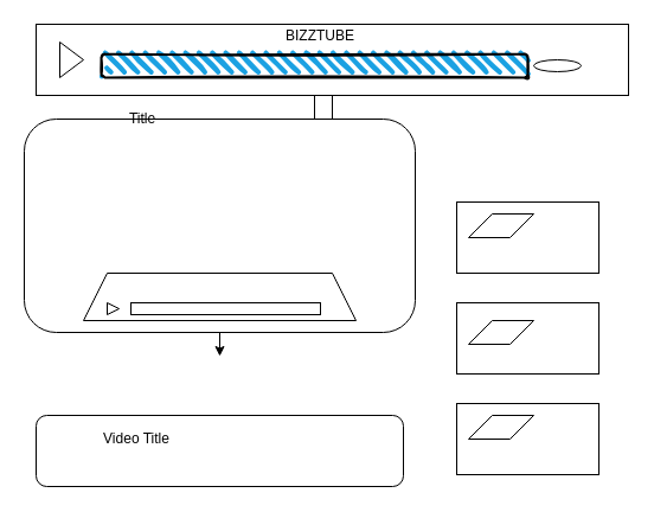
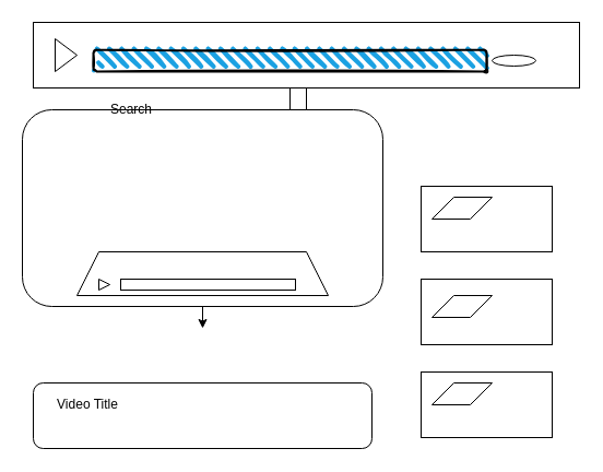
  <mxCell id="0" />
  <mxCell id="1" parent="0" />
  <mxCell id="2" value="" style="edgeStyle=orthogonalEdgeStyle;rounded=0;orthogonalLoop=1;jettySize=auto;html=1;" edge="1" parent="1" source="3" target="21"><mxGeometry relative="1" as="geometry" /></mxCell>
  <mxCell id="3" value="" style="rounded=0;whiteSpace=wrap;html=1;" vertex="1" parent="1"><mxGeometry x="30" y="20" width="500" height="60" as="geometry" /></mxCell>
  <mxCell id="4" value="" style="ellipse;whiteSpace=wrap;html=1;" vertex="1" parent="1"><mxGeometry x="450" y="50" width="40" height="10" as="geometry" /></mxCell>
  <mxCell id="5" value="" style="triangle;html=1;whiteSpace=wrap;" vertex="1" parent="1"><mxGeometry x="50" y="35" width="20" height="30" as="geometry" /></mxCell>
  <mxCell id="6" value="Text" style="text;html=1;strokeColor=none;fillColor=none;align=center;verticalAlign=middle;whiteSpace=wrap;rounded=0;" vertex="1" parent="1"><mxGeometry x="270" y="210" width="40" height="20" as="geometry" /></mxCell>
- <mxCell id="7" value="BIZZTUBE" style="text;html=1;strokeColor=none;fillColor=none;align=center;verticalAlign=middle;whiteSpace=wrap;rounded=0;" vertex="1" parent="1"><mxGeometry x="240" y="20" width="60" height="20" as="geometry" /></mxCell>
  <mxCell id="8" value="" style="rounded=0;whiteSpace=wrap;html=1;" vertex="1" parent="1"><mxGeometry x="385" y="170" width="120" height="60" as="geometry" /></mxCell>
  <mxCell id="9" value="" style="rounded=0;whiteSpace=wrap;html=1;" vertex="1" parent="1"><mxGeometry x="385" y="255" width="120" height="60" as="geometry" /></mxCell>
  <mxCell id="10" value="" style="rounded=0;whiteSpace=wrap;html=1;" vertex="1" parent="1"><mxGeometry x="385" y="340" width="120" height="60" as="geometry" /></mxCell>
  <mxCell id="11" style="edgeStyle=orthogonalEdgeStyle;rounded=0;orthogonalLoop=1;jettySize=auto;html=1;exitX=0.5;exitY=1;exitDx=0;exitDy=0;" edge="1" parent="1" source="12"><mxGeometry relative="1" as="geometry"><mxPoint x="185" y="300" as="targetPoint" /></mxGeometry></mxCell>
  <mxCell id="12" value="" style="rounded=1;whiteSpace=wrap;html=1;" vertex="1" parent="1"><mxGeometry y="100" width="330" height="180" as="geometry" x="20" /></mxCell>
  <mxCell id="13" value="" style="rounded=1;whiteSpace=wrap;html=1;" vertex="1" parent="1"><mxGeometry x="30" y="350" width="310" height="60" as="geometry" /></mxCell>
  <mxCell id="14" value="" style="shape=trapezoid;perimeter=trapezoidPerimeter;whiteSpace=wrap;html=1;fixedSize=1;" vertex="1" parent="1"><mxGeometry x="70" y="230" width="230" height="40" as="geometry" /></mxCell>
  <mxCell id="15" value="" style="triangle;html=1;whiteSpace=wrap;" vertex="1" parent="1"><mxGeometry x="90" y="255" width="10" height="10" as="geometry" /></mxCell>
  <mxCell id="16" value="" style="html=1;whiteSpace=wrap;container=1;recursiveResize=0;collapsible=0;" vertex="1" parent="1"><mxGeometry x="110" y="255" width="160" height="10" as="geometry" /></mxCell>
- <mxCell id="17" value="Video Title" style="text;html=1;strokeColor=none;fillColor=none;align=center;verticalAlign=middle;whiteSpace=wrap;rounded=0;" vertex="1" parent="1"><mxGeometry x="75" y="360" width="80" height="20" as="geometry" /></mxCell>
+ <mxCell id="17" value="Video Title" style="text;html=1;strokeColor=none;fillColor=none;align=center;verticalAlign=middle;whiteSpace=wrap;rounded=0;" vertex="1" parent="1"><mxGeometry x="40" y="360" width="80" height="20" as="geometry" /></mxCell>
  <mxCell id="18" value="" style="shape=parallelogram;perimeter=parallelogramPerimeter;whiteSpace=wrap;html=1;fixedSize=1;" vertex="1" parent="1"><mxGeometry x="395" y="180" width="55" height="20" as="geometry" /></mxCell>
  <mxCell id="19" value="" style="shape=parallelogram;perimeter=parallelogramPerimeter;whiteSpace=wrap;html=1;fixedSize=1;" vertex="1" parent="1"><mxGeometry x="395" y="270" width="55" height="20" as="geometry" /></mxCell>
  <mxCell id="20" value="" style="shape=parallelogram;perimeter=parallelogramPerimeter;whiteSpace=wrap;html=1;fixedSize=1;" vertex="1" parent="1"><mxGeometry x="395" y="350" width="55" height="20" as="geometry" /></mxCell>
  <mxCell id="21" value="" style="rounded=1;whiteSpace=wrap;html=1;strokeWidth=2;fillWeight=4;hachureGap=8;hachureAngle=45;fillColor=#1ba1e2;sketch=1;" vertex="1" parent="1"><mxGeometry x="85" y="45" width="360" height="20" as="geometry" /></mxCell>
- <mxCell id="22" value="Title" style="text;html=1;strokeColor=none;fillColor=none;align=center;verticalAlign=middle;whiteSpace=wrap;rounded=0;" vertex="1" parent="1"><mxGeometry x="100" y="90" width="40" height="20" as="geometry" /></mxCell>
+ <mxCell id="22" value="Search" style="text;html=1;strokeColor=none;fillColor=none;align=center;verticalAlign=middle;whiteSpace=wrap;rounded=0;" vertex="1" parent="1"><mxGeometry x="100" y="90" width="40" height="20" as="geometry" /></mxCell>
